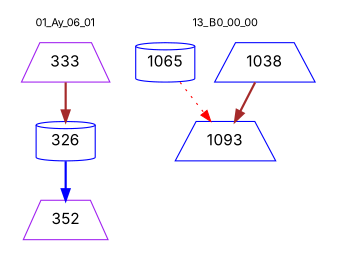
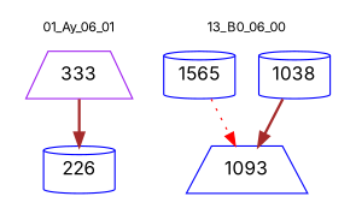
  digraph {
    fontname=Inter
    node [color=blue fontname=Inter shape=trapezium]
    edge [arrowhead=normal color=brown fontname=Inter style=bold]
    n1 [color=purple label=333]
-   n2 [label=326 shape=cylinder]
-   n3 [color=purple label=352]
-   n4 [label=1038]
-   n5 [label=1065 shape=cylinder]
+   n2 [label=226 shape=cylinder]
+   n4 [label=1038 shape=cylinder]
+   n5 [label=1565 shape=cylinder]
    n6 [label=1093]
    subgraph cluster_1 {
      color=white
      fontsize=10
      label="01_Ay_06_01"
      n1
      n2
-     n3
    }
    subgraph cluster_2 {
      color=white
      fontsize=10
-     label="13_B0_00_00"
+     label="13_B0_06_00"
      n4
      n5
      n6
    }
    n1 -> n2
-   n2 -> n3 [color=blue]
    n4 -> n6
    n5 -> n6 [color=red style=dotted]
  }
